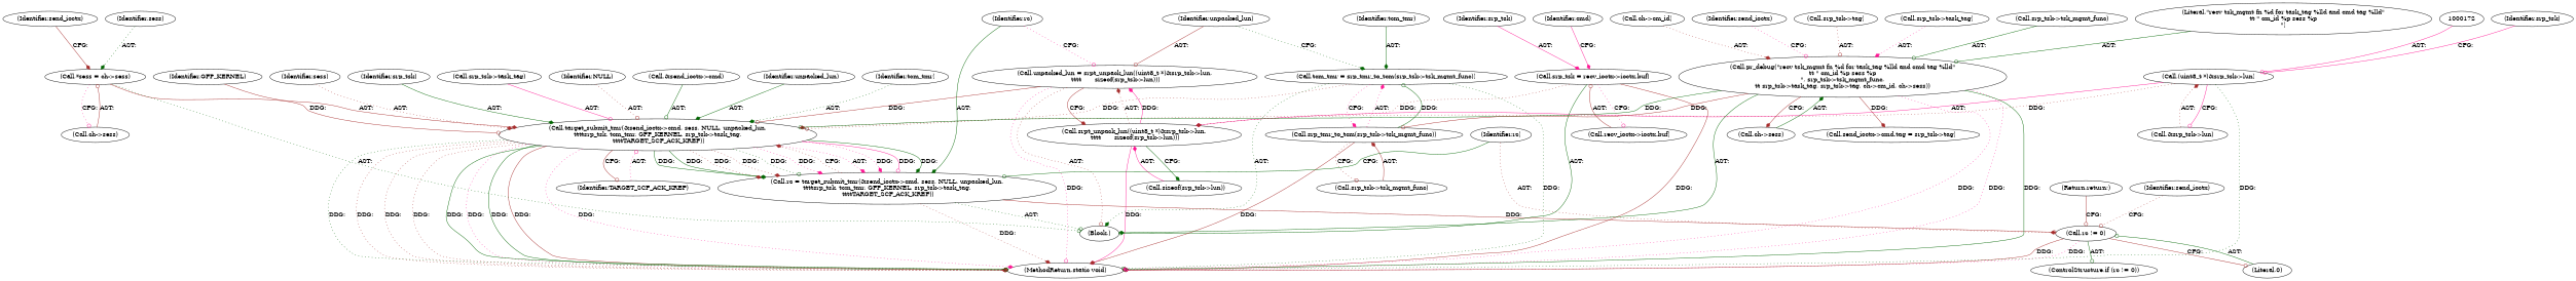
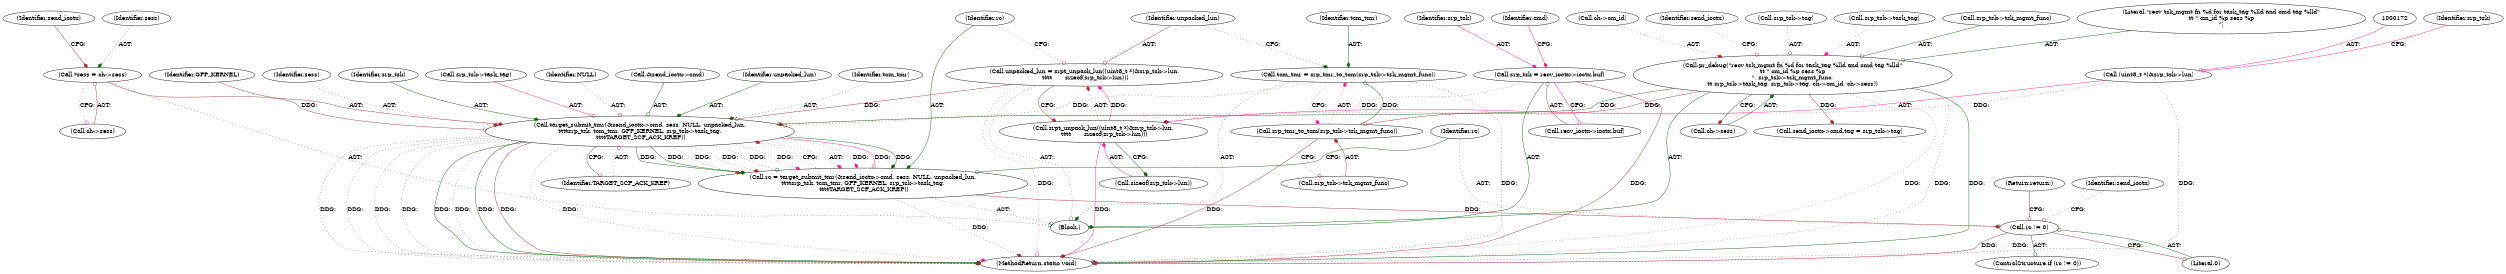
  digraph {
    edge [arrowhead=diamond color=brown style=solid]
    n1 [label="(Call,target_submit_tmr(&send_ioctx->cmd, sess, NULL, unpacked_lun,\n\t\t\t\tsrp_tsk, tcm_tmr, GFP_KERNEL, srp_tsk->task_tag,\n \t\t\t\tTARGET_SCF_ACK_KREF))"]
    n2 [label="(Call,rc = target_submit_tmr(&send_ioctx->cmd, sess, NULL, unpacked_lun,\n\t\t\t\tsrp_tsk, tcm_tmr, GFP_KERNEL, srp_tsk->task_tag,\n \t\t\t\tTARGET_SCF_ACK_KREF))"]
    n3 [label="(Identifier,TARGET_SCF_ACK_KREF)"]
    n4 [label="(MethodReturn,static void)"]
    n5 [label="(Block,)"]
    n6 [label="(Call,rc != 0)"]
    n7 [label="(Call,*sess = ch->sess)"]
    n8 [label="(Call,ch->sess)"]
    n9 [label="(Call,unpacked_lun = srpt_unpack_lun((uint8_t *)&srp_tsk->lun,\n \t\t\t\t       sizeof(srp_tsk->lun)))"]
    n10 [label="(Call,srpt_unpack_lun((uint8_t *)&srp_tsk->lun,\n \t\t\t\t       sizeof(srp_tsk->lun)))"]
    n11 [label="(Call,sizeof(srp_tsk->lun))"]
    n12 [label="(Call,(uint8_t *)&srp_tsk->lun)"]
-   n13 [label="(Call,&srp_tsk->lun)"]
    n14 [label="(Call,srp_tsk = recv_ioctx->ioctx.buf)"]
    n15 [label="(Call,recv_ioctx->ioctx.buf)"]
    n16 [label="(Call,tcm_tmr = srp_tmr_to_tcm(srp_tsk->tsk_mgmt_func))"]
    n17 [label="(Call,srp_tmr_to_tcm(srp_tsk->tsk_mgmt_func))"]
    n18 [label="(Call,srp_tsk->tsk_mgmt_func)"]
    n19 [label="(Call,pr_debug(\"recv tsk_mgmt fn %d for task_tag %lld and cmd tag %lld\"\n\t\t \" cm_id %p sess %p\n\", srp_tsk->tsk_mgmt_func,\n\t\t srp_tsk->task_tag, srp_tsk->tag, ch->cm_id, ch->sess))"]
    n20 [label="(Call,ch->sess)"]
    n21 [label="(Call,send_ioctx->cmd.tag = srp_tsk->tag)"]
    n22 [label="(ControlStructure,if (rc != 0))"]
    n23 [label="(Literal,0)"]
    n24 [label="(Identifier,rc)"]
    n25 [label="(Identifier,sess)"]
    n26 [label="(Identifier,cmd)"]
    n27 [label="(Identifier,send_ioctx)"]
    n28 [label="(Identifier,srp_tsk)"]
    n29 [label="(Call,srp_tsk->task_tag)"]
    n30 [label="(Call,srp_tsk->tag)"]
    n31 [label="(Return,return;)"]
    n32 [label="(Identifier,NULL)"]
    n33 [label="(Identifier,sess)"]
    n34 [label="(Call,&send_ioctx->cmd)"]
    n35 [label="(Identifier,unpacked_lun)"]
    n36 [label="(Identifier,send_ioctx)"]
    n37 [label="(Call,srp_tsk->task_tag)"]
    n38 [label="(Identifier,unpacked_lun)"]
    n39 [label="(Call,srp_tsk->tsk_mgmt_func)"]
    n40 [label="(Identifier,rc)"]
    n41 [label="(Identifier,send_ioctx)"]
    n42 [label="(Identifier,tcm_tmr)"]
    n43 [label="(Identifier,srp_tsk)"]
    n44 [label="(Literal,\"recv tsk_mgmt fn %d for task_tag %lld and cmd tag %lld\"\n\t\t \" cm_id %p sess %p\n\")"]
    n45 [label="(Identifier,tcm_tmr)"]
    n46 [label="(Identifier,GFP_KERNEL)"]
    n47 [label="(Identifier,srp_tsk)"]
    n48 [label="(Call,ch->cm_id)"]
    1000172
    n1 -> n2 [color=deeppink label="AST: " style=dotted]
    n1 -> n2 [color=deeppink label="DDG: " style=dotted]
    n1 -> n2 [arrowhead=odot color=deeppink label="DDG: "]
    n1 -> n2 [color=darkgreen label="DDG: "]
    n1 -> n2 [arrowhead=odot color=darkgreen label="DDG: "]
    n1 -> n2 [color=darkgreen label="DDG: "]
    n1 -> n2 [label="DDG: " style=dotted]
    n1 -> n2 [label="DDG: " style=dotted]
    n1 -> n2 [arrowhead=odot color=darkgreen label="DDG: " style=dotted]
    n1 -> n2 [color=deeppink label="DDG: " style=dotted]
    n1 -> n3 [arrowhead=odot label="CFG: "]
    n1 -> n4 [arrowhead=odot color=deeppink label="DDG: " style=dotted]
    n1 -> n4 [color=darkgreen label="DDG: "]
    n1 -> n4 [arrowhead=odot label="DDG: "]
    n1 -> n4 [color=deeppink label="DDG: " style=dotted]
    n1 -> n4 [arrowhead=odot color=darkgreen label="DDG: " style=dotted]
    n1 -> n4 [arrowhead=odot label="DDG: " style=dotted]
    n1 -> n4 [label="DDG: " style=dotted]
    n1 -> n4 [label="DDG: " style=dotted]
    n1 -> n4 [arrowhead=odot color=darkgreen label="DDG: "]
    n2 -> n1 [label="CFG: " style=dotted]
    n2 -> n4 [label="DDG: " style=dotted]
    n2 -> n5 [arrowhead=odot color=darkgreen label="AST: " style=dotted]
    n2 -> n6 [arrowhead=odot label="DDG: "]
    n3 -> n1 [arrowhead=odot color=deeppink label="AST: " style=dotted]
    n6 -> n4 [color=deeppink label="DDG: " style=dotted]
    n6 -> n4 [label="DDG: "]
    n6 -> n22 [arrowhead=odot color=darkgreen label="AST: "]
    n6 -> n23 [arrowhead=odot label="CFG: "]
    n7 -> n1 [arrowhead=odot label="DDG: "]
    n7 -> n5 [arrowhead=odot color=darkgreen label="AST: " style=dotted]
    n7 -> n8 [arrowhead=odot color=deeppink label="CFG: " style=dotted]
    n8 -> n7 [arrowhead=odot label="AST: "]
    n9 -> n1 [arrowhead=odot label="DDG: "]
    n9 -> n4 [arrowhead=odot color=deeppink label="DDG: " style=dotted]
    n9 -> n5 [arrowhead=odot label="AST: " style=dotted]
    n9 -> n10 [label="CFG: "]
    n10 -> n4 [arrowhead=odot color=deeppink label="DDG: "]
    n10 -> n9 [label="AST: " style=dotted]
    n10 -> n9 [color=deeppink label="DDG: "]
    n10 -> n11 [color=darkgreen label="CFG: "]
    n11 -> n10 [color=deeppink label="AST: "]
    n12 -> n4 [color=darkgreen label="DDG: " style=dotted]
    n12 -> n10 [color=deeppink label="AST: "]
    n12 -> n10 [label="DDG: " style=dotted]
-   n12 -> n13 [arrowhead=odot color=deeppink label="CFG: "]
-   n13 -> n12 [label="AST: " style=dotted]
    n14 -> n1 [label="DDG: " style=dotted]
    n14 -> n4 [arrowhead=odot label="DDG: "]
    n14 -> n5 [arrowhead=odot color=darkgreen label="AST: "]
-   n14 -> n15 [arrowhead=odot color=deeppink label="CFG: " style=dotted]
+   n14 -> n15 [arrowhead=odot color=deeppink label="CFG: "]
    n15 -> n14 [arrowhead=odot label="AST: "]
    n16 -> n1 [arrowhead=odot label="DDG: " style=dotted]
    n16 -> n4 [arrowhead=odot color=darkgreen label="DDG: " style=dotted]
    n16 -> n5 [color=darkgreen label="AST: " style=dotted]
    n16 -> n17 [color=deeppink label="CFG: " style=dotted]
    n17 -> n4 [label="DDG: "]
    n17 -> n16 [color=deeppink label="AST: " style=dotted]
    n17 -> n16 [arrowhead=odot color=darkgreen label="DDG: "]
    n17 -> n18 [arrowhead=odot label="CFG: " style=dotted]
    n18 -> n17 [label="AST: "]
    n19 -> n1 [arrowhead=odot color=darkgreen label="DDG: "]
    n19 -> n4 [color=deeppink label="DDG: " style=dotted]
    n19 -> n4 [color=deeppink label="DDG: " style=dotted]
    n19 -> n4 [arrowhead=odot color=darkgreen label="DDG: "]
    n19 -> n5 [color=darkgreen label="AST: "]
    n19 -> n17 [arrowhead=odot label="DDG: "]
    n19 -> n20 [label="CFG: "]
    n19 -> n21 [label="DDG: "]
    n20 -> n19 [color=darkgreen label="AST: "]
    n23 -> n6 [arrowhead=odot color=darkgreen label="AST: "]
    n24 -> n2 [color=darkgreen label="AST: "]
    n24 -> n9 [arrowhead=odot color=deeppink label="CFG: " style=dotted]
    n25 -> n1 [label="AST: " style=dotted]
    n26 -> n14 [color=deeppink label="CFG: "]
    n27 -> n19 [arrowhead=odot color=deeppink label="CFG: " style=dotted]
    n28 -> n1 [color=darkgreen label="AST: "]
    n29 -> n1 [arrowhead=odot color=deeppink label="AST: "]
    n30 -> n19 [arrowhead=odot label="AST: " style=dotted]
    n31 -> n6 [arrowhead=odot label="CFG: "]
    n32 -> n1 [arrowhead=odot label="AST: " style=dotted]
    n33 -> n7 [color=darkgreen label="AST: " style=dotted]
    n34 -> n1 [arrowhead=odot color=darkgreen label="AST: "]
    n35 -> n1 [color=darkgreen label="AST: "]
    n36 -> n7 [label="CFG: "]
    n37 -> n19 [color=deeppink label="AST: " style=dotted]
    n38 -> n9 [arrowhead=odot label="AST: "]
    n38 -> n16 [color=darkgreen label="CFG: " style=dotted]
    n39 -> n19 [arrowhead=odot color=darkgreen label="AST: "]
    n40 -> n2 [arrowhead=odot color=darkgreen label="CFG: "]
    n40 -> n6 [label="AST: " style=dotted]
    n41 -> n6 [arrowhead=odot label="CFG: " style=dotted]
    n42 -> n16 [color=darkgreen label="AST: "]
    n43 -> n12 [arrowhead=odot color=deeppink label="CFG: "]
    n44 -> n19 [arrowhead=odot color=darkgreen label="AST: "]
    n45 -> n1 [color=darkgreen label="AST: " style=dotted]
    n46 -> n1 [label="AST: "]
    n47 -> n14 [color=deeppink label="AST: "]
    n48 -> n19 [label="AST: " style=dotted]
    1000172 -> n12 [arrowhead=odot color=deeppink label="AST: "]
  }
